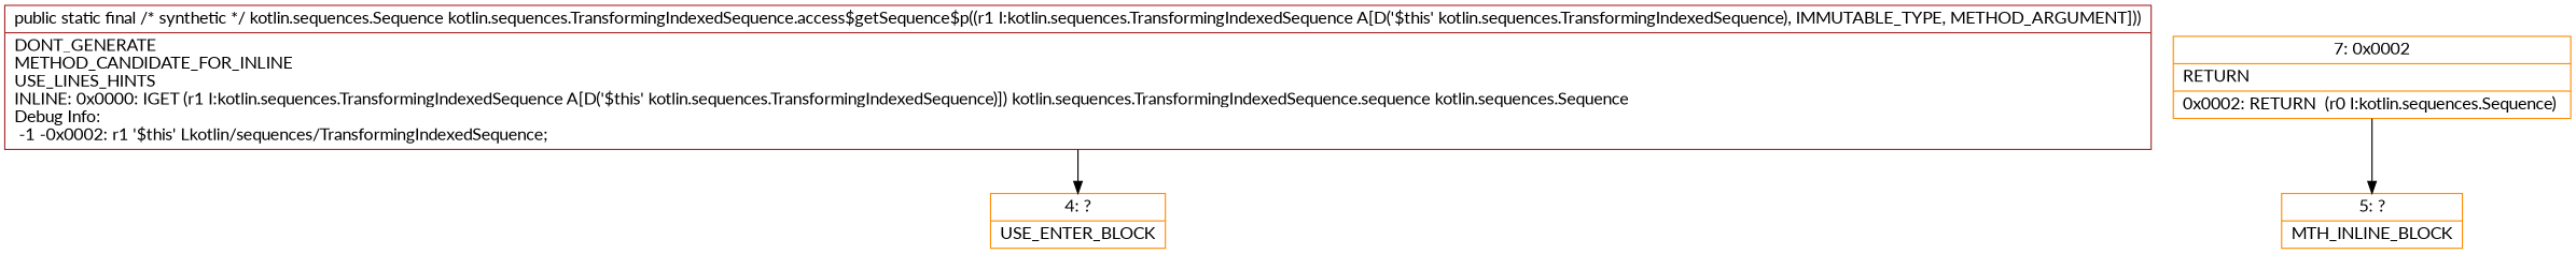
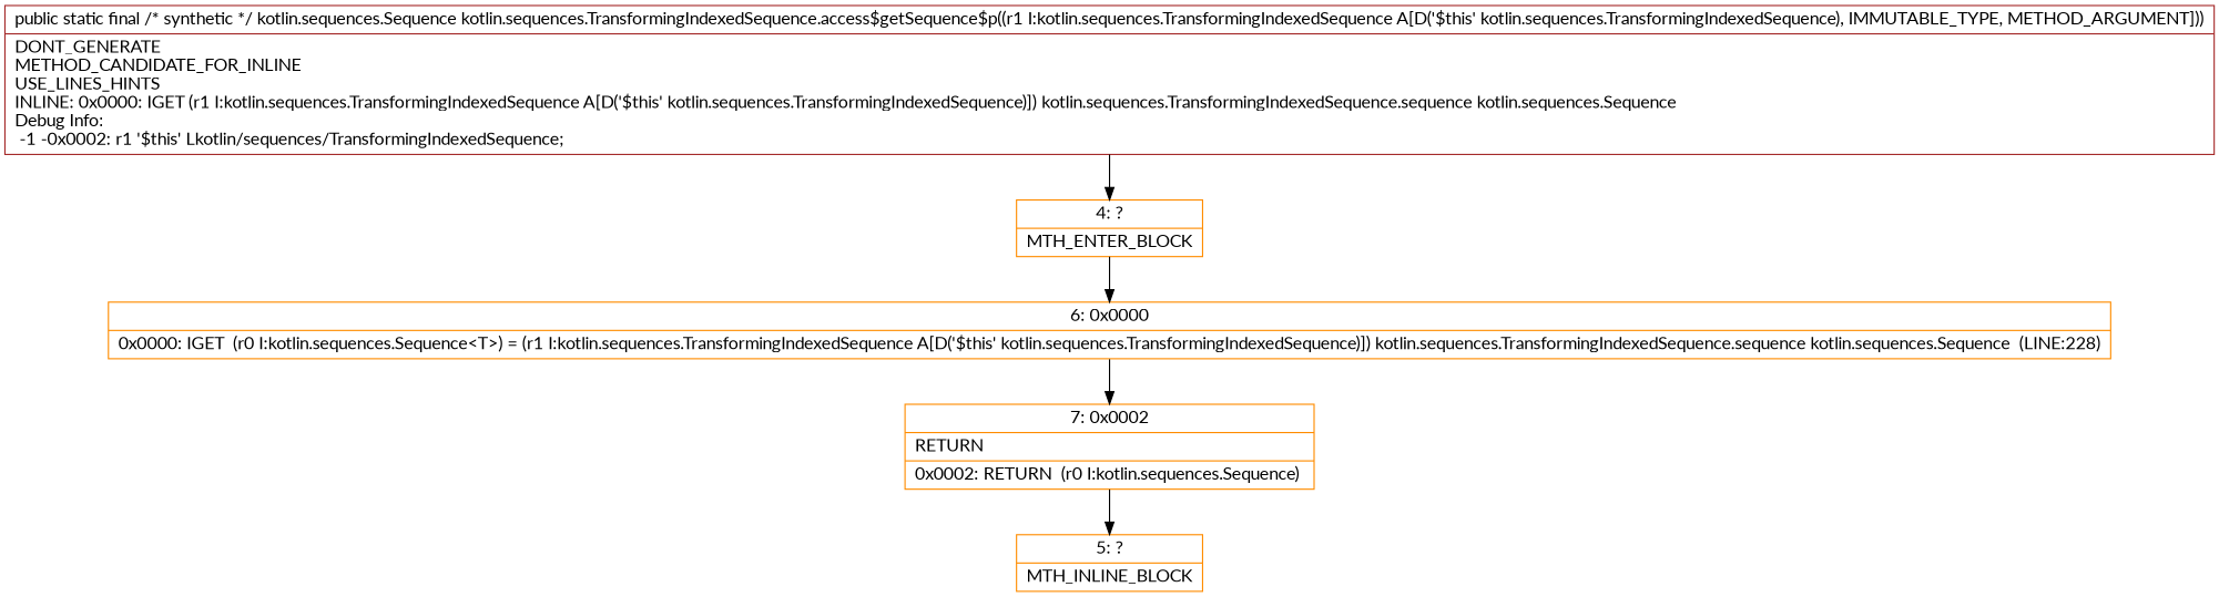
  digraph {
    fontname=Lato
    node [color=darkorange fontname=Lato shape=record]
    edge [fontname=Lato]
-   n1 [label="{4\:\ ?|USE_ENTER_BLOCK\l}"]
+   n1 [label="{4\:\ ?|MTH_ENTER_BLOCK\l}"]
+   n2 [label="{6\:\ 0x0000|0x0000: IGET  (r0 I:kotlin.sequences.Sequence\<T\>) = (r1 I:kotlin.sequences.TransformingIndexedSequence A[D('$this' kotlin.sequences.TransformingIndexedSequence)]) kotlin.sequences.TransformingIndexedSequence.sequence kotlin.sequences.Sequence  (LINE:228)\l}"]
    n3 [label="{7\:\ 0x0002|RETURN\l|0x0002: RETURN  (r0 I:kotlin.sequences.Sequence) \l}"]
    n4 [label="{5\:\ ?|MTH_INLINE_BLOCK\l}"]
    n5 [color=brown label="{public static final \/* synthetic *\/ kotlin.sequences.Sequence kotlin.sequences.TransformingIndexedSequence.access$getSequence$p((r1 I:kotlin.sequences.TransformingIndexedSequence A[D('$this' kotlin.sequences.TransformingIndexedSequence), IMMUTABLE_TYPE, METHOD_ARGUMENT]))  | DONT_GENERATE\lMETHOD_CANDIDATE_FOR_INLINE\lUSE_LINES_HINTS\lINLINE: 0x0000: IGET  (r1 I:kotlin.sequences.TransformingIndexedSequence A[D('$this' kotlin.sequences.TransformingIndexedSequence)]) kotlin.sequences.TransformingIndexedSequence.sequence kotlin.sequences.Sequence\lDebug Info:\l  \-1 \-0x0002: r1 '$this' Lkotlin\/sequences\/TransformingIndexedSequence;\l}"]
+   n1 -> n2
+   n2 -> n3
    n3 -> n4
    n5 -> n1
  }
